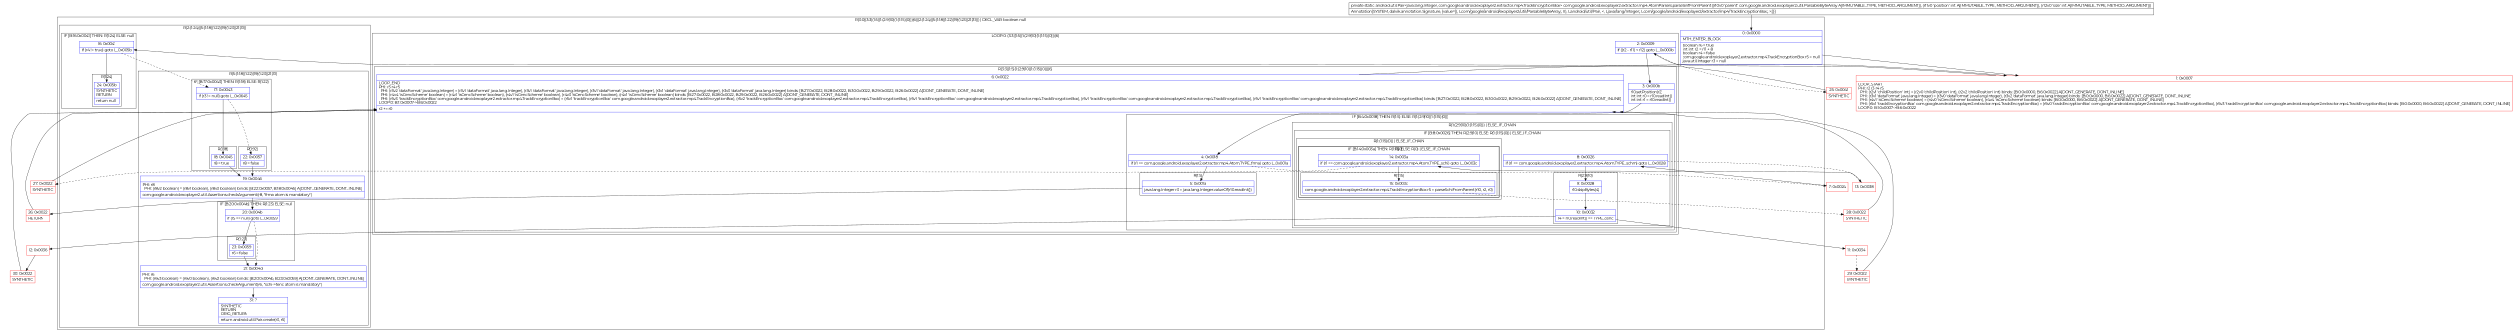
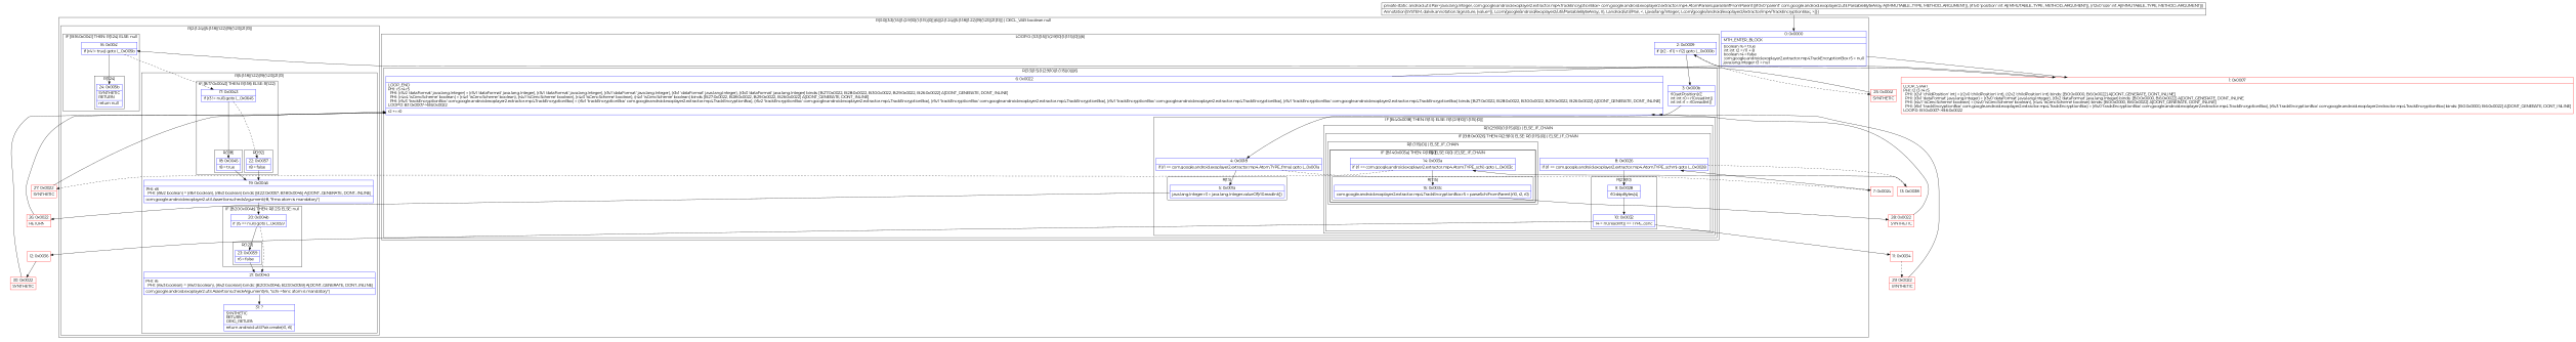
  digraph {
    fontname=Montserrat
    node [color=blue fontname=Montserrat shape=record]
    edge [fontname=Montserrat]
    n1 [label="{5\:\ 0x001a|java.lang.Integer r3 = java.lang.Integer.valueOf(r10.readInt())\l}"]
    n2 [label="{9\:\ 0x0028|r10.skipBytes(4)\l}"]
    n3 [label="{10\:\ 0x0032|r4 = r10.readInt() == TYPE_cenc\l}"]
    n4 [label="{15\:\ 0x003c|com.google.android.exoplayer2.extractor.mp4.TrackEncryptionBox r5 = parseSchiFromParent(r10, r2, r0)\l}"]
    n5 [label="{14\:\ 0x003a|if (r1 == com.google.android.exoplayer2.extractor.mp4.Atom.TYPE_schi) goto L_0x003c\l}"]
    n6 [label="{8\:\ 0x0026|if (r1 == com.google.android.exoplayer2.extractor.mp4.Atom.TYPE_schm) goto L_0x0028\l}"]
    n7 [label="{4\:\ 0x0018|if (r1 == com.google.android.exoplayer2.extractor.mp4.Atom.TYPE_frma) goto L_0x001a\l}"]
    n8 [label="{3\:\ 0x000b|r10.setPosition(r2)\lint int r0 = r10.readInt()\lint int r1 = r10.readInt()\l}"]
    n9 [label="{6\:\ 0x0022|LOOP_END\lPHI: r3 r4 r5 \l  PHI: (r3v2 'dataFormat' java.lang.Integer) = (r3v1 'dataFormat' java.lang.Integer), (r3v1 'dataFormat' java.lang.Integer), (r3v1 'dataFormat' java.lang.Integer), (r3v1 'dataFormat' java.lang.Integer), (r3v3 'dataFormat' java.lang.Integer) binds: [B:27:0x0022, B:28:0x0022, B:30:0x0022, B:29:0x0022, B:26:0x0022] A[DONT_GENERATE, DONT_INLINE]\l  PHI: (r4v4 'isCencScheme' boolean) = (r4v1 'isCencScheme' boolean), (r4v1 'isCencScheme' boolean), (r4v3 'isCencScheme' boolean), (r4v1 'isCencScheme' boolean) binds: [B:27:0x0022, B:28:0x0022, B:29:0x0022, B:26:0x0022] A[DONT_GENERATE, DONT_INLINE]\l  PHI: (r5v3 'trackEncryptionBox' com.google.android.exoplayer2.extractor.mp4.TrackEncryptionBox) = (r5v1 'trackEncryptionBox' com.google.android.exoplayer2.extractor.mp4.TrackEncryptionBox), (r5v2 'trackEncryptionBox' com.google.android.exoplayer2.extractor.mp4.TrackEncryptionBox), (r5v1 'trackEncryptionBox' com.google.android.exoplayer2.extractor.mp4.TrackEncryptionBox), (r5v1 'trackEncryptionBox' com.google.android.exoplayer2.extractor.mp4.TrackEncryptionBox), (r5v1 'trackEncryptionBox' com.google.android.exoplayer2.extractor.mp4.TrackEncryptionBox) binds: [B:27:0x0022, B:28:0x0022, B:30:0x0022, B:29:0x0022, B:26:0x0022] A[DONT_GENERATE, DONT_INLINE]\lLOOP:0: B:1:0x0007\-\>B:6:0x0022\l|r2 += r0\l}"]
    n10 [label="{2\:\ 0x0009|if ((r2 \- r11) \< r12) goto L_0x000b\l}"]
    n11 [label="{24\:\ 0x005b|SYNTHETIC\lRETURN\l|return null\l}"]
    n12 [label="{16\:\ 0x0041|if (r4 != true) goto L_0x005b\l}"]
    n13 [label="{18\:\ 0x0045|r8 = true\l}"]
    n14 [label="{22\:\ 0x0057|r8 = false\l}"]
    n15 [label="{17\:\ 0x0043|if (r3 != null) goto L_0x0645\l}"]
    n16 [label="{23\:\ 0x0059|r6 = false\l}"]
    n17 [label="{20\:\ 0x004b|if (r5 == null) goto L_0x0059\l}"]
    n18 [label="{19\:\ 0x0046|PHI: r8 \l  PHI: (r8v2 boolean) = (r8v1 boolean), (r8v3 boolean) binds: [B:22:0x0057, B:18:0x0045] A[DONT_GENERATE, DONT_INLINE]\l|com.google.android.exoplayer2.util.Assertions.checkArgument(r8, \"frma atom is mandatory\")\l}"]
    n19 [label="{21\:\ 0x004d|PHI: r6 \l  PHI: (r6v3 boolean) = (r6v0 boolean), (r6v2 boolean) binds: [B:20:0x004b, B:23:0x0059] A[DONT_GENERATE, DONT_INLINE]\l|com.google.android.exoplayer2.util.Assertions.checkArgument(r6, \"schi\-\>tenc atom is mandatory\")\l}"]
    n20 [label="{31\:\ ?|SYNTHETIC\lRETURN\lORIG_RETURN\l|return android.util.Pair.create(r3, r5)\l}"]
-   n21 [label="{0\:\ 0x0000|MTH_ENTER_BLOCK\l|boolean r6 = true\lint int r2 = r11 + 8\lboolean r4 = false\lcom.google.android.exoplayer2.extractor.mp4.TrackEncryptionBox r5 = null\ljava.util.Integer r3 = null\l}"]
+   n21 [label="{0\:\ 0x0000|MTH_ENTER_BLOCK\l|boolean r6 = true\lint int r2 = r11 + 8\lboolean r4 = false\lcom.google.android.exoplayer2.extractor.mp4.TrackEncryptionBox r5 = null\ljava.lang.Integer r3 = null\l}"]
    n22 [color=red label="{26\:\ 0x0022|RETURN\l}"]
    n23 [color=red label="{11\:\ 0x0034}"]
    n24 [color=red label="{12\:\ 0x0036}"]
    n25 [color=red label="{28\:\ 0x0022|SYNTHETIC\l}"]
    n26 [color=red label="{27\:\ 0x0022|SYNTHETIC\l}"]
    n27 [color=red label="{13\:\ 0x0038}"]
    n28 [color=red label="{7\:\ 0x0024}"]
    n29 [color=red label="{1\:\ 0x0007|LOOP_START\lPHI: r2 r3 r4 r5 \l  PHI: (r2v1 'childPosition' int) = (r2v0 'childPosition' int), (r2v2 'childPosition' int) binds: [B:0:0x0000, B:6:0x0022] A[DONT_GENERATE, DONT_INLINE]\l  PHI: (r3v1 'dataFormat' java.lang.Integer) = (r3v0 'dataFormat' java.lang.Integer), (r3v2 'dataFormat' java.lang.Integer) binds: [B:0:0x0000, B:6:0x0022] A[DONT_GENERATE, DONT_INLINE]\l  PHI: (r4v1 'isCencScheme' boolean) = (r4v0 'isCencScheme' boolean), (r4v4 'isCencScheme' boolean) binds: [B:0:0x0000, B:6:0x0022] A[DONT_GENERATE, DONT_INLINE]\l  PHI: (r5v1 'trackEncryptionBox' com.google.android.exoplayer2.extractor.mp4.TrackEncryptionBox) = (r5v0 'trackEncryptionBox' com.google.android.exoplayer2.extractor.mp4.TrackEncryptionBox), (r5v3 'trackEncryptionBox' com.google.android.exoplayer2.extractor.mp4.TrackEncryptionBox) binds: [B:0:0x0000, B:6:0x0022] A[DONT_GENERATE, DONT_INLINE]\lLOOP:0: B:1:0x0007\-\>B:6:0x0022\l}"]
    n30 [color=red label="{25\:\ 0x0041|SYNTHETIC\l}"]
    n31 [color=red label="{29\:\ 0x0022|SYNTHETIC\l}"]
    n32 [color=red label="{30\:\ 0x0022|SYNTHETIC\l}"]
    n33 [label="{private static android.util.Pair\<java.lang.Integer, com.google.android.exoplayer2.extractor.mp4.TrackEncryptionBox\> com.google.android.exoplayer2.extractor.mp4.AtomParsers.parseSinfFromParent((r10v0 'parent' com.google.android.exoplayer2.util.ParsableByteArray A[IMMUTABLE_TYPE, METHOD_ARGUMENT]), (r11v0 'position' int A[IMMUTABLE_TYPE, METHOD_ARGUMENT]), (r12v0 'size' int A[IMMUTABLE_TYPE, METHOD_ARGUMENT]))  | Annotation[SYSTEM, dalvik.annotation.Signature, \{value=[(, Lcom\/google\/android\/exoplayer2\/util\/ParsableByteArray;, II), Landroid\/util\/Pair, \<, Ljava\/lang\/Integer;, Lcom\/google\/android\/exoplayer2\/extractor\/mp4\/TrackEncryptionBox;, \>;]\}]\l}" color=""]
    subgraph cluster_1 {
      label="R(3:0|(3:3|(1:5)(1:(2:9|10)(1:(1:15)(0)))|6)|(2:(1:24)|(5:(1:18)(1:22)|19|(1:23)|21|31))) | DECL_VAR: boolean null\l"
      n21
      subgraph cluster_2 {
        label="LOOP:0: (3:3|(1:5)(1:(2:9|10)(1:(1:15)(0)))|6)"
        n10
        subgraph cluster_3 {
          label="R(3:3|(1:5)(1:(2:9|10)(1:(1:15)(0)))|6)"
          n8
          n9
          subgraph cluster_4 {
            label="IF [B:4:0x0018] THEN: R(1:5) ELSE: R(1:(2:9|10)(1:(1:15)(0)))"
            n7
            subgraph cluster_5 {
              label="R(1:5)"
              n1
            }
            subgraph cluster_6 {
              label="R(1:(2:9|10)(1:(1:15)(0))) | ELSE_IF_CHAIN\l"
              subgraph cluster_7 {
                label="IF [B:8:0x0026] THEN: R(2:9|10) ELSE: R(1:(1:15)(0)) | ELSE_IF_CHAIN\l"
                n6
                subgraph cluster_8 {
                  label="R(2:9|10)"
                  n2
                  n3
                }
                subgraph cluster_9 {
                  label="R(1:(1:15)(0)) | ELSE_IF_CHAIN\l"
                  subgraph cluster_10 {
                    label="IF [B:14:0x003a] THEN: R(1:15) ELSE: R(0) | ELSE_IF_CHAIN\l"
                    n5
                    subgraph cluster_11 {
                      label="R(1:15)"
                      n4
                    }
                    subgraph cluster_12 {
                      label="R(0)"
                    }
                  }
                }
              }
            }
          }
        }
      }
      subgraph cluster_13 {
        label="R(2:(1:24)|(5:(1:18)(1:22)|19|(1:23)|21|31))"
        subgraph cluster_14 {
          label="IF [B:16:0x0041] THEN: R(1:24) ELSE: null"
          n12
          subgraph cluster_15 {
            label="R(1:24)"
            n11
          }
        }
        subgraph cluster_16 {
          label="R(5:(1:18)(1:22)|19|(1:23)|21|31)"
          n18
          n19
          n20
          subgraph cluster_17 {
            label="IF [B:17:0x0043] THEN: R(1:18) ELSE: R(1:22)"
            n15
            subgraph cluster_18 {
              label="R(1:18)"
              n13
            }
            subgraph cluster_19 {
              label="R(1:92)"
              n14
            }
          }
          subgraph cluster_20 {
            label="IF [B:20:0x004b] THEN: R(1:23) ELSE: null"
            n17
            subgraph cluster_21 {
              label="R(1:23)"
              n16
            }
          }
        }
      }
    }
    n1 -> n22
    n2 -> n3
    n3 -> n23
    n3 -> n24
-   n4 -> n25 [style=dashed]
+   n4 -> n25
    n5 -> n4
    n5 -> n26 [style=dashed]
    n6 -> n2
    n6 -> n27 [style=dashed]
    n7 -> n1
    n7 -> n28 [style=dashed]
    n8 -> n7
    n9 -> n29
    n10 -> n8
    n10 -> n30 [style=dashed]
    n12 -> n11
    n12 -> n15 [style=dashed]
    n13 -> n18
    n14 -> n18
    n15 -> n13
    n15 -> n14 [style=dashed]
    n16 -> n19
    n17 -> n16
    n17 -> n19 [style=dashed]
    n18 -> n17
    n19 -> n20
    n21 -> n29
    n22 -> n9
    n23 -> n31 [style=dashed]
    n24 -> n32
    n25 -> n9
    n26 -> n9
    n27 -> n5
    n28 -> n6
    n29 -> n10
    n30 -> n12
    n31 -> n9
    n32 -> n9
    n33 -> n21
  }
